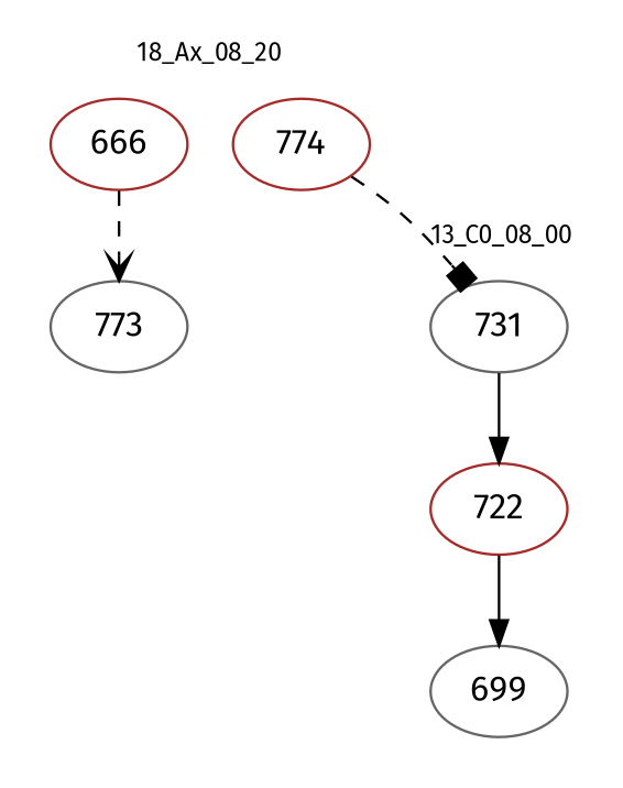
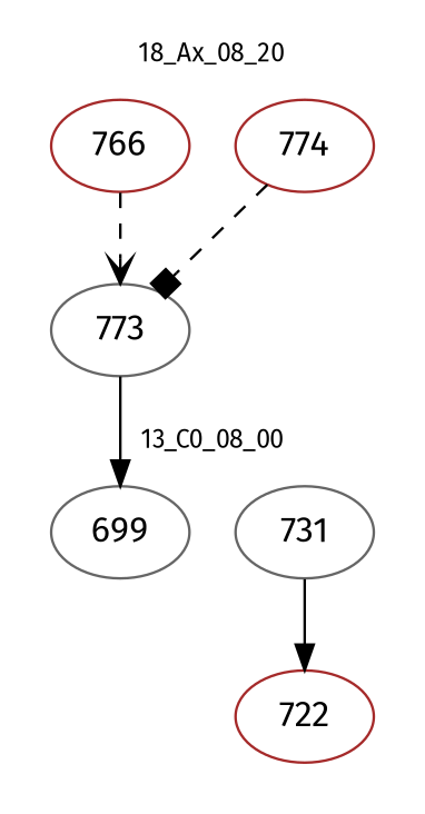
  digraph {
    fontname="Fira Sans"
    node [color=brown fontname="Fira Sans"]
    edge [arrowhead=normal color=black fontname="Fira Sans" style=dashed]
    n1 [label=774]
    n2 [color=gray40 label=773]
-   n3 [label=666]
+   n3 [label=766]
    n4 [color=gray40 label=731]
    n5 [label=722]
    n6 [color=gray40 label=699]
    subgraph cluster_1 {
      color=white
      fontsize=10
      label="18_Ax_08_20"
      n1
      n2
      n3
    }
    subgraph cluster_2 {
      color=white
      fontsize=10
      label="13_C0_08_00"
      n4
      n5
      n6
    }
-   n1 -> n4 [arrowhead=box]
+   n1 -> n2 [arrowhead=box]
    n3 -> n2 [arrowhead=vee]
    n4 -> n5 [style=solid]
-   n5 -> n6 [style=solid]
+   n2 -> n6 [style=solid]
  }
